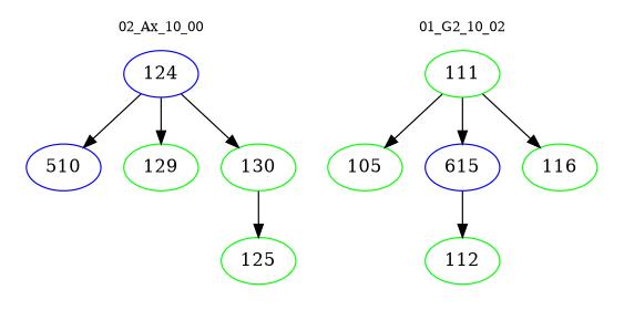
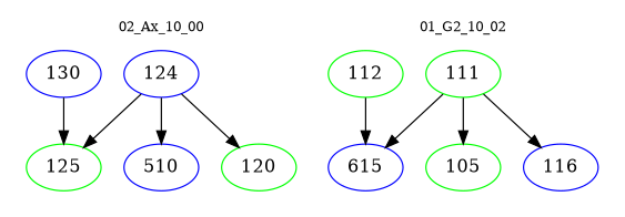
  digraph {
    node [color=blue]
    edge [color=black]
    n1 [label=124]
    n2 [label=510]
-   n3 [color=green label=129]
-   n4 [color=green label=130]
+   n3 [color=green label=120]
+   n4 [label=130]
    n5 [color=green label=125]
    n6 [color=green label=111]
    n7 [color=green label=105]
    n8 [label=615]
-   n9 [color=green label=116]
+   n9 [label=116]
    n10 [color=green label=112]
    subgraph cluster_1 {
      color=white
      fontsize=10
      label="02_Ax_10_00"
      n1
      n2
      n3
      n4
      n5
    }
    subgraph cluster_2 {
      color=white
      fontsize=10
      label="01_G2_10_02"
      n6
      n7
      n8
      n9
      n10
    }
    n1 -> n2
    n1 -> n3
-   n1 -> n4
+   n1 -> n5
    n4 -> n5
    n6 -> n7
    n6 -> n8
    n6 -> n9
-   n8 -> n10
+   n10 -> n8
  }
